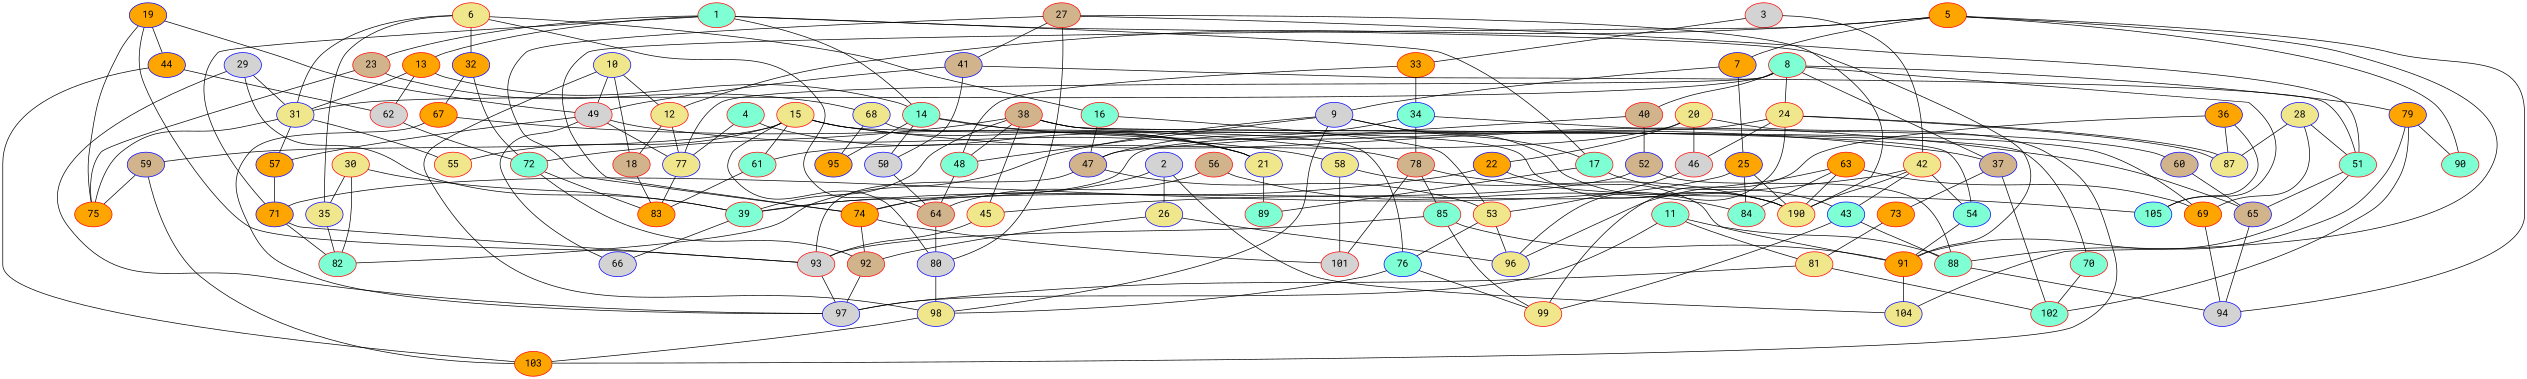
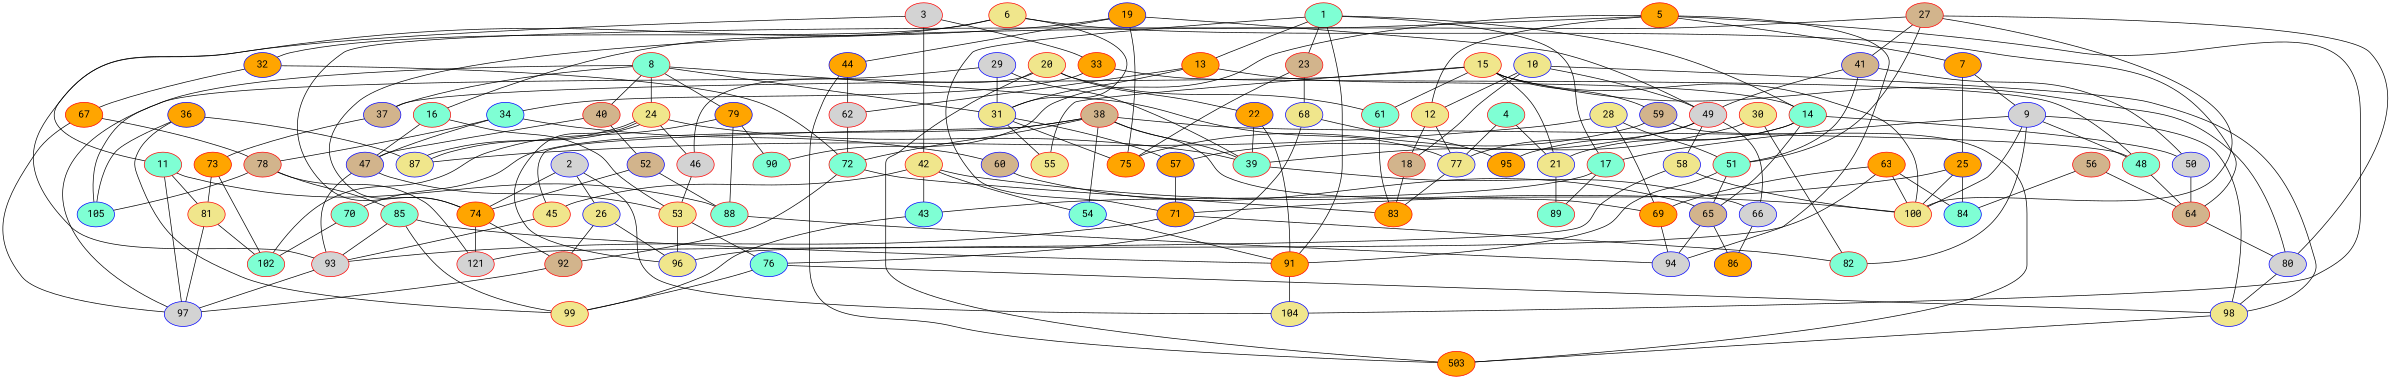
  graph {
    fontname="Roboto Mono"
    node [color=red fillcolor=khaki fontname="Roboto Mono" style=filled]
    edge [fontname="Roboto Mono"]
    13 [fillcolor=orange]
    1 [fillcolor=aquamarine]
    14 [fillcolor=aquamarine]
    17 [fillcolor=aquamarine]
    23 [fillcolor=tan]
    71 [color=blue fillcolor=orange]
    91 [fillcolor=orange]
    31 [color=blue]
    62 [fillcolor=lightgrey]
    21 [color=blue]
    50 [color=blue fillcolor=lightgrey]
    65 [color=blue fillcolor=tan]
    95 [color=blue fillcolor=orange]
    43 [color=blue fillcolor=aquamarine]
    89 [fillcolor=aquamarine]
    75 [fillcolor=orange]
    68 [color=blue]
    82 [fillcolor=aquamarine]
    93 [fillcolor=lightgrey]
    104 [color=blue]
    2 [color=blue fillcolor=lightgrey]
    26 [color=blue]
    74 [fillcolor=orange]
    96 [color=blue]
    92 [fillcolor=tan]
-   101 [fillcolor=lightgrey]
+   101 [fillcolor=lightgrey label=121]
    3 [fillcolor=lightgrey]
    11 [fillcolor=aquamarine]
    33 [fillcolor=orange]
    42
    81
    88 [fillcolor=aquamarine]
    97 [color=blue fillcolor=lightgrey]
    48 [fillcolor=aquamarine]
    34 [color=blue fillcolor=aquamarine]
-   100 [label=190]
+   100
    45
    54 [color=blue fillcolor=aquamarine]
    4 [fillcolor=aquamarine]
    77 [color=blue]
    83 [fillcolor=orange]
    5 [fillcolor=orange]
    7 [color=blue fillcolor=orange]
    12
    90 [fillcolor=aquamarine]
    94 [color=blue fillcolor=lightgrey]
    9 [color=blue fillcolor=lightgrey]
    25 [color=blue fillcolor=orange]
    18 [fillcolor=tan]
    6
    16 [fillcolor=aquamarine]
    32 [color=blue fillcolor=orange]
-   35 [color=blue]
    64 [fillcolor=tan]
    47 [color=blue fillcolor=tan]
    53
    55
    57 [color=blue fillcolor=orange]
    67 [fillcolor=orange]
    72 [fillcolor=aquamarine]
    80 [color=blue fillcolor=lightgrey]
    98 [color=blue]
-   84 [fillcolor=aquamarine]
+   84 [color=blue fillcolor=aquamarine]
    8 [fillcolor=aquamarine]
    24
    37 [color=blue fillcolor=tan]
    40 [fillcolor=tan]
    79 [color=blue fillcolor=orange]
    105 [color=blue fillcolor=aquamarine]
    46 [fillcolor=lightgrey]
    39 [fillcolor=aquamarine]
    87 [color=blue]
    73 [fillcolor=orange]
    52 [color=blue fillcolor=tan]
    102 [fillcolor=aquamarine]
-   103 [fillcolor=orange]
+   103 [fillcolor=orange label=503]
    10 [color=blue]
    49 [fillcolor=lightgrey]
    66 [color=blue fillcolor=lightgrey]
    58 [color=blue]
+   86 [color=blue fillcolor=orange]
    15
    59 [color=blue fillcolor=tan]
    61 [fillcolor=aquamarine]
    76 [color=blue fillcolor=aquamarine]
    99
    19 [color=blue fillcolor=orange]
    44 [color=blue fillcolor=orange]
    20
    22 [color=blue fillcolor=orange]
    27 [fillcolor=tan]
    41 [color=blue fillcolor=tan]
    51 [fillcolor=aquamarine]
    28 [color=blue]
    69 [fillcolor=orange]
    29 [color=blue fillcolor=lightgrey]
    30
    78 [fillcolor=tan]
    60 [color=blue fillcolor=tan]
    85 [fillcolor=aquamarine]
    36 [color=blue fillcolor=orange]
    38 [fillcolor=tan]
    70 [fillcolor=aquamarine]
    56 [fillcolor=tan]
    63 [fillcolor=orange]
    13 -- 14
    13 -- 31
    13 -- 62
    1 -- 13
    1 -- 14
    1 -- 17
    1 -- 23
    1 -- 71
    1 -- 91
    14 -- 21
    14 -- 50
    14 -- 65
    14 -- 95
    17 -- 43
    17 -- 89
    23 -- 75
    23 -- 68
    71 -- 82
    71 -- 93
    91 -- 104
    31 -- 75
    31 -- 55
    31 -- 57
    62 -- 72
    21 -- 89
    50 -- 64
    65 -- 94
-   43 -- 88
+   65 -- 86
    43 -- 99
    68 -- 95
    68 -- 76
    93 -- 97
    2 -- 104
    2 -- 26
    2 -- 74
    26 -- 96
    26 -- 92
    74 -- 92
    74 -- 101
    92 -- 97
+   3 -- 11
    3 -- 33
    3 -- 42
    11 -- 81
    11 -- 88
    11 -- 97
    33 -- 48
    33 -- 34
    42 -- 43
    42 -- 100
    42 -- 45
    42 -- 54
    81 -- 97
    81 -- 102
    88 -- 94
    48 -- 64
    34 -- 47
    34 -- 78
    34 -- 60
    45 -- 93
    54 -- 91
    4 -- 21
    4 -- 77
    77 -- 83
    5 -- 104
    5 -- 74
    5 -- 7
    5 -- 12
    5 -- 90
    5 -- 94
    7 -- 9
    7 -- 25
    12 -- 77
    12 -- 18
    9 -- 17
    9 -- 82
    9 -- 48
    9 -- 100
    9 -- 98
    25 -- 71
    25 -- 100
    25 -- 84
    18 -- 83
    6 -- 31
    6 -- 16
    6 -- 32
-   6 -- 35
    6 -- 64
    16 -- 47
    16 -- 53
    32 -- 67
    32 -- 72
-   35 -- 82
    64 -- 80
    47 -- 93
    47 -- 53
    53 -- 96
    53 -- 76
    57 -- 71
    67 -- 97
    67 -- 78
    72 -- 92
    72 -- 83
    80 -- 98
    98 -- 103
    8 -- 31
    8 -- 77
    8 -- 24
    8 -- 37
    8 -- 40
    8 -- 79
    8 -- 105
    24 -- 96
    24 -- 46
    24 -- 39
    24 -- 87
    24 -- 87
    37 -- 73
    40 -- 47
    40 -- 52
    79 -- 88
    79 -- 90
    79 -- 102
    46 -- 53
    39 -- 66
    73 -- 81
-   37 -- 102
+   73 -- 102
    52 -- 74
    52 -- 88
    10 -- 12
    10 -- 18
    10 -- 98
    10 -- 49
    49 -- 77
    49 -- 57
    49 -- 66
    49 -- 58
+   66 -- 86
    58 -- 101
    58 -- 100
    15 -- 21
    15 -- 100
    15 -- 55
    15 -- 80
    15 -- 37
    15 -- 59
    15 -- 61
    59 -- 75
    59 -- 103
    61 -- 83
    76 -- 98
    76 -- 99
    19 -- 75
    19 -- 93
    19 -- 49
    19 -- 44
    44 -- 62
    44 -- 103
    20 -- 46
    20 -- 103
    20 -- 61
    20 -- 22
    22 -- 91
    22 -- 39
    27 -- 74
    27 -- 100
    27 -- 80
    27 -- 41
    27 -- 51
    41 -- 50
    41 -- 49
    41 -- 51
    51 -- 91
    51 -- 65
    28 -- 87
    28 -- 51
    28 -- 69
    69 -- 94
    29 -- 31
    29 -- 97
    29 -- 39
    30 -- 82
-   30 -- 35
    30 -- 39
    78 -- 101
    78 -- 105
    78 -- 85
    60 -- 65
    85 -- 91
    85 -- 93
    85 -- 99
    36 -- 105
    36 -- 87
    36 -- 99
    38 -- 48
    38 -- 45
    38 -- 54
    38 -- 72
    38 -- 39
    38 -- 69
    38 -- 70
    70 -- 102
    56 -- 64
    56 -- 84
    63 -- 96
    63 -- 100
    63 -- 84
    63 -- 69
  }
